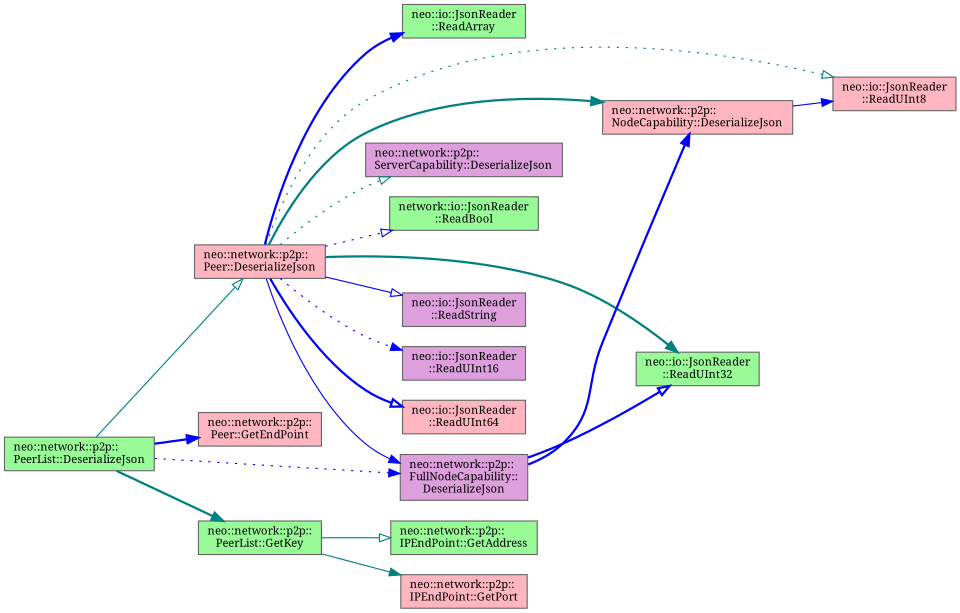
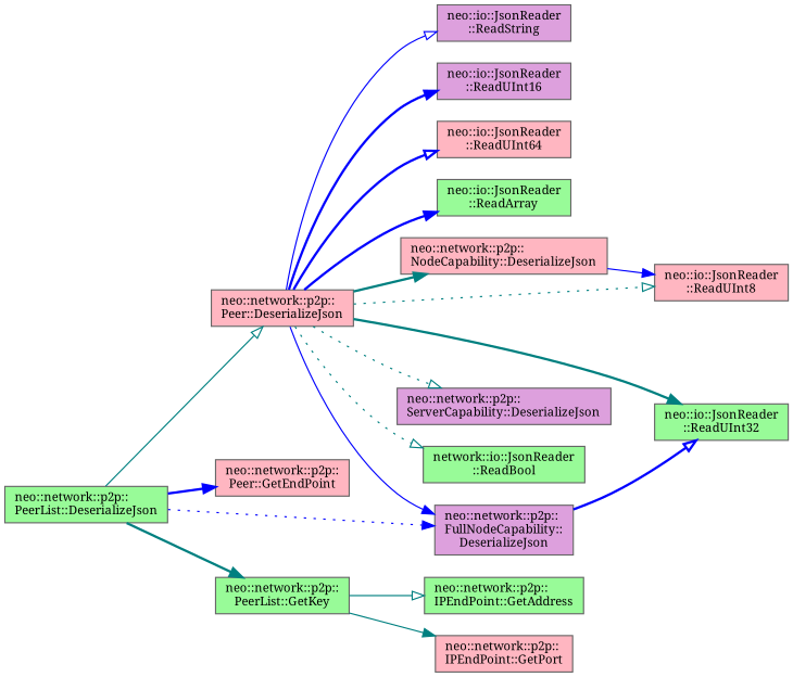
  digraph {
    fontname="Noto Serif"
    rankdir=LR
    node [color=grey40 fillcolor=palegreen fontname="Noto Serif" fontsize=10 shape=box style=filled]
    edge [arrowhead=normal color=blue fontname="Noto Serif" fontsize=10 labelfontname=Helvetica labelfontsize=10 style=bold]
    n1 [color=gray40 fontcolor=black height=0.2 label="neo::network::p2p::\lPeerList::DeserializeJson" width=0.4]
    n2 [fillcolor=lightpink height=0.2 label="neo::network::p2p::\lPeer::DeserializeJson" width=0.4]
    n3 [fillcolor=lightpink height=0.2 label="neo::network::p2p::\lPeer::GetEndPoint" width=0.4]
    n4 [height=0.2 label="neo::network::p2p::\lPeerList::GetKey" width=0.4]
    n5 [fillcolor=plum height=0.2 label="neo::network::p2p::\lFullNodeCapability::\lDeserializeJson" width=0.4]
    n6 [height=0.2 label="neo::io::JsonReader\l::ReadArray" width=0.4]
    n7 [fillcolor=lightpink height=0.2 label="neo::network::p2p::\lNodeCapability::DeserializeJson" width=0.4]
    n8 [fillcolor=lightpink height=0.2 label="neo::io::JsonReader\l::ReadUInt8" width=0.4]
    n9 [height=0.2 label="neo::io::JsonReader\l::ReadUInt32" width=0.4]
    n10 [fillcolor=plum height=0.2 label="neo::network::p2p::\lServerCapability::DeserializeJson" width=0.4]
    n11 [height=0.2 label="network::io::JsonReader\l::ReadBool" width=0.4]
    n12 [fillcolor=plum height=0.2 label="neo::io::JsonReader\l::ReadString" width=0.4]
    n13 [fillcolor=plum height=0.2 label="neo::io::JsonReader\l::ReadUInt16" width=0.4]
    n14 [fillcolor=lightpink height=0.2 label="neo::io::JsonReader\l::ReadUInt64" width=0.4]
    n15 [height=0.2 label="neo::network::p2p::\lIPEndPoint::GetAddress" width=0.4]
    n16 [fillcolor=lightpink height=0.2 label="neo::network::p2p::\lIPEndPoint::GetPort" width=0.4]
    n1 -> n2 [arrowhead=onormal color=teal style=solid]
    n1 -> n3
    n1 -> n4 [color=teal]
    n1 -> n5 [style=dotted]
    n2 -> n5 [style=solid]
    n2 -> n6
    n2 -> n7 [color=teal]
    n2 -> n8 [arrowhead=onormal color=teal style=dotted]
    n2 -> n9 [color=teal]
    n2 -> n10 [arrowhead=onormal color=teal style=dotted]
-   n2 -> n11 [arrowhead=onormal style=dotted]
+   n2 -> n11 [arrowhead=onormal color=teal style=dotted]
    n2 -> n12 [arrowhead=onormal style=solid]
-   n2 -> n13 [style=dotted]
+   n2 -> n13
    n2 -> n14 [arrowhead=onormal]
    n4 -> n15 [arrowhead=onormal color=teal style=solid]
    n4 -> n16 [color=teal style=solid]
-   n5 -> n7
    n5 -> n9 [arrowhead=onormal]
    n7 -> n8 [style=solid]
  }
